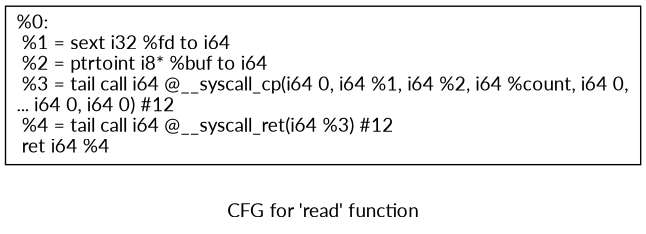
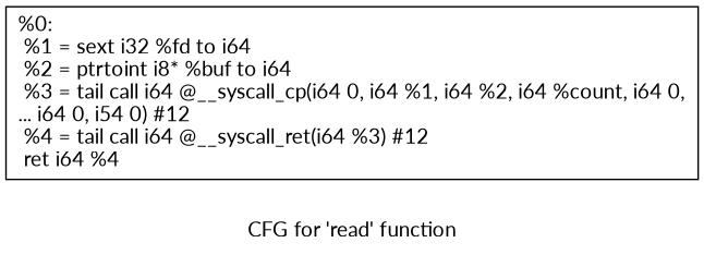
  digraph {
    label="CFG for 'read' function"
    rankdir=LR
    fontname=Lato
-   n1 [label="{%0:\l  %1 = sext i32 %fd to i64\l  %2 = ptrtoint i8* %buf to i64\l  %3 = tail call i64 @__syscall_cp(i64 0, i64 %1, i64 %2, i64 %count, i64 0,\l... i64 0, i64 0) #12\l  %4 = tail call i64 @__syscall_ret(i64 %3) #12\l  ret i64 %4\l}" shape=record fontname=Lato]
+   n1 [label="{%0:\l  %1 = sext i32 %fd to i64\l  %2 = ptrtoint i8* %buf to i64\l  %3 = tail call i64 @__syscall_cp(i64 0, i64 %1, i64 %2, i64 %count, i64 0,\l... i64 0, i54 0) #12\l  %4 = tail call i64 @__syscall_ret(i64 %3) #12\l  ret i64 %4\l}" shape=record fontname=Lato]
  }
